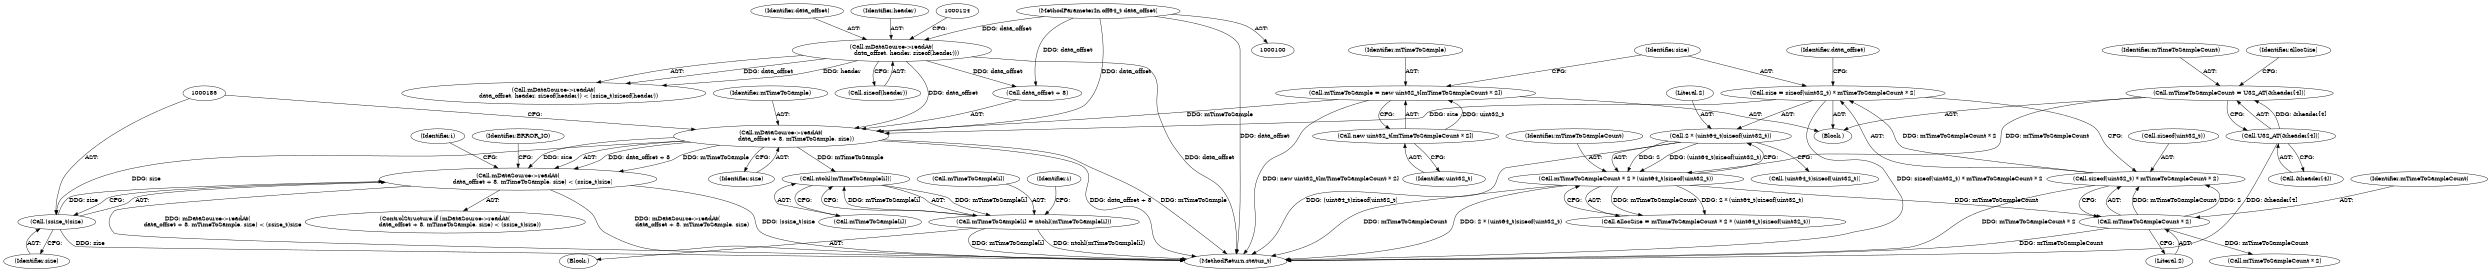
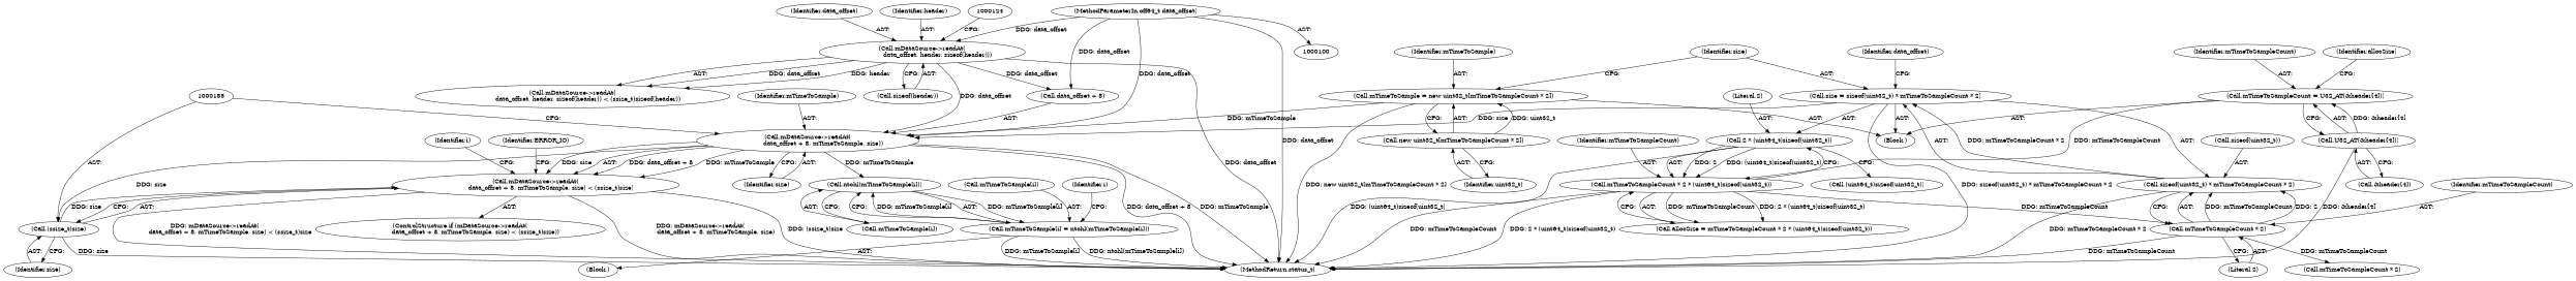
  digraph {
    n1 [label="(Call,mDataSource->readAt(\n                data_offset + 8, mTimeToSample, size))"]
    n2 [label="(Call,mDataSource->readAt(\n                data_offset + 8, mTimeToSample, size) < (ssize_t)size)"]
    n3 [label="(Call,(ssize_t)size)"]
    n4 [label="(Call,ntohl(mTimeToSample[i]))"]
    n5 [label="(MethodReturn,status_t)"]
    n6 [label="(Identifier,size)"]
    n7 [label="(ControlStructure,if (mDataSource->readAt(\n                data_offset + 8, mTimeToSample, size) < (ssize_t)size))"]
    n8 [label="(Identifier,size)"]
    n9 [label="(Call,mTimeToSample[i] = ntohl(mTimeToSample[i]))"]
    n10 [label="(Call,mTimeToSample[i])"]
    n11 [label="(Call,mDataSource->readAt(\n                data_offset, header, sizeof(header)))"]
    n12 [label="(Call,mDataSource->readAt(\n                data_offset, header, sizeof(header)) < (ssize_t)sizeof(header))"]
    n13 [label="(Call,data_offset + 8)"]
    n14 [label="(Call,sizeof(header))"]
    n15 [label="(MethodParameterIn,off64_t data_offset)"]
    1000100
    n17 [label="(Call,mTimeToSample = new uint32_t[mTimeToSampleCount * 2])"]
    n18 [label="(Call,new uint32_t[mTimeToSampleCount * 2])"]
    n19 [label="(Block,)"]
    n20 [label="(Identifier,uint32_t)"]
    n21 [label="(Call,size = sizeof(uint32_t) * mTimeToSampleCount * 2)"]
    n22 [label="(Call,sizeof(uint32_t) * mTimeToSampleCount * 2)"]
    n23 [label="(Call,2 * (uint64_t)sizeof(uint32_t))"]
    n24 [label="(Call,mTimeToSampleCount * 2)"]
    n25 [label="(Call,mTimeToSampleCount * 2)"]
    n26 [label="(Literal,2)"]
    n27 [label="(Call,mTimeToSampleCount * 2 * (uint64_t)sizeof(uint32_t))"]
    n28 [label="(Call,allocSize = mTimeToSampleCount * 2 * (uint64_t)sizeof(uint32_t))"]
    n29 [label="(Call,(uint64_t)sizeof(uint32_t))"]
    n30 [label="(Call,mTimeToSampleCount = U32_AT(&header[4]))"]
    n31 [label="(Call,U32_AT(&header[4]))"]
    n32 [label="(Call,&header[4])"]
    n33 [label="(Block,)"]
    n34 [label="(Call,mTimeToSample[i])"]
    n35 [label="(Identifier,data_offset)"]
    n36 [label="(Identifier,header)"]
    n37 [label="(Identifier,i)"]
    n38 [label="(Identifier,ERROR_IO)"]
    n39 [label="(Identifier,mTimeToSample)"]
    n40 [label="(Identifier,mTimeToSampleCount)"]
    n41 [label="(Identifier,mTimeToSampleCount)"]
    n42 [label="(Identifier,mTimeToSample)"]
    n43 [label="(Literal,2)"]
    n44 [label="(Identifier,mTimeToSampleCount)"]
    n45 [label="(Identifier,allocSize)"]
    n46 [label="(Identifier,data_offset)"]
    n47 [label="(Identifier,size)"]
    n48 [label="(Call,sizeof(uint32_t))"]
    n49 [label="(Identifier,i)"]
    1000185
    1000124
    n1 -> n2 [label="AST: "]
    n1 -> n2 [label="DDG: data_offset + 8"]
    n1 -> n2 [label="DDG: mTimeToSample"]
    n1 -> n2 [label="DDG: size"]
    n1 -> n3 [label="DDG: size"]
    n1 -> n4 [label="DDG: mTimeToSample"]
    n1 -> n5 [label="DDG: data_offset + 8"]
    n1 -> n5 [label="DDG: mTimeToSample"]
    n1 -> n6 [label="CFG: "]
    n2 -> n3 [label="CFG: "]
    n2 -> n5 [label="DDG: mDataSource->readAt(\n                data_offset + 8, mTimeToSample, size)"]
    n2 -> n5 [label="DDG: (ssize_t)size"]
    n2 -> n5 [label="DDG: mDataSource->readAt(\n                data_offset + 8, mTimeToSample, size) < (ssize_t)size"]
    n2 -> n7 [label="AST: "]
    n3 -> n2 [label="AST: "]
    n3 -> n2 [label="DDG: size"]
    n3 -> n5 [label="DDG: size"]
    n3 -> n8 [label="CFG: "]
    n4 -> n9 [label="AST: "]
    n4 -> n9 [label="DDG: mTimeToSample[i]"]
    n4 -> n10 [label="CFG: "]
    n6 -> n1 [label="AST: "]
    n8 -> n3 [label="AST: "]
    n9 -> n4 [label="CFG: "]
    n9 -> n4 [label="DDG: mTimeToSample[i]"]
    n9 -> n5 [label="DDG: ntohl(mTimeToSample[i])"]
    n9 -> n5 [label="DDG: mTimeToSample[i]"]
    n9 -> n33 [label="AST: "]
    n10 -> n4 [label="AST: "]
    n11 -> n1 [label="DDG: data_offset"]
    n11 -> n5 [label="DDG: data_offset"]
    n11 -> n12 [label="AST: "]
    n11 -> n12 [label="DDG: data_offset"]
    n11 -> n12 [label="DDG: header"]
    n11 -> n13 [label="DDG: data_offset"]
    n11 -> n14 [label="CFG: "]
    n13 -> n1 [label="AST: "]
    n14 -> n11 [label="AST: "]
    n15 -> n1 [label="DDG: data_offset"]
    n15 -> n5 [label="DDG: data_offset"]
    n15 -> n11 [label="DDG: data_offset"]
    n15 -> n13 [label="DDG: data_offset"]
    n15 -> 1000100 [label="AST: "]
    n17 -> n1 [label="DDG: mTimeToSample"]
    n17 -> n5 [label="DDG: new uint32_t[mTimeToSampleCount * 2]"]
    n17 -> n18 [label="CFG: "]
    n17 -> n19 [label="AST: "]
    n18 -> n17 [label="AST: "]
    n18 -> n17 [label="DDG: uint32_t"]
    n18 -> n20 [label="CFG: "]
    n20 -> n18 [label="AST: "]
    n21 -> n1 [label="DDG: size"]
    n21 -> n5 [label="DDG: sizeof(uint32_t) * mTimeToSampleCount * 2"]
    n21 -> n19 [label="AST: "]
-   n21 -> n22 [label="CFG: "]
+   n21 -> n22 [label="AST: "]
    n21 -> n23 [label="AST: "]
    n22 -> n5 [label="DDG: mTimeToSampleCount * 2"]
    n22 -> n21 [label="AST: "]
    n22 -> n21 [label="DDG: mTimeToSampleCount * 2"]
    n22 -> n24 [label="CFG: "]
    n23 -> n5 [label="DDG: (uint64_t)sizeof(uint32_t)"]
    n23 -> n27 [label="AST: "]
    n23 -> n27 [label="DDG: 2"]
    n23 -> n27 [label="DDG: (uint64_t)sizeof(uint32_t)"]
    n23 -> n29 [label="CFG: "]
    n24 -> n5 [label="DDG: mTimeToSampleCount"]
    n24 -> n22 [label="AST: "]
    n24 -> n22 [label="DDG: mTimeToSampleCount"]
    n24 -> n22 [label="DDG: 2"]
    n24 -> n25 [label="DDG: mTimeToSampleCount"]
    n24 -> n26 [label="CFG: "]
    n26 -> n24 [label="AST: "]
    n27 -> n5 [label="DDG: mTimeToSampleCount"]
    n27 -> n5 [label="DDG: 2 * (uint64_t)sizeof(uint32_t)"]
    n27 -> n23 [label="CFG: "]
    n27 -> n24 [label="DDG: mTimeToSampleCount"]
    n27 -> n28 [label="AST: "]
    n27 -> n28 [label="DDG: mTimeToSampleCount"]
    n27 -> n28 [label="DDG: 2 * (uint64_t)sizeof(uint32_t)"]
    n28 -> n27 [label="CFG: "]
    n30 -> n19 [label="AST: "]
    n30 -> n27 [label="DDG: mTimeToSampleCount"]
    n30 -> n31 [label="CFG: "]
    n31 -> n5 [label="DDG: &header[4]"]
    n31 -> n30 [label="AST: "]
    n31 -> n30 [label="DDG: &header[4]"]
    n31 -> n32 [label="CFG: "]
    n32 -> n31 [label="AST: "]
    n34 -> n9 [label="AST: "]
    n35 -> n11 [label="AST: "]
    n36 -> n11 [label="AST: "]
    n37 -> n2 [label="CFG: "]
    n38 -> n2 [label="CFG: "]
    n39 -> n1 [label="AST: "]
    n40 -> n30 [label="AST: "]
    n41 -> n27 [label="AST: "]
    n42 -> n17 [label="AST: "]
    n43 -> n23 [label="AST: "]
    n44 -> n24 [label="AST: "]
    n45 -> n30 [label="CFG: "]
    n46 -> n21 [label="CFG: "]
    n47 -> n17 [label="CFG: "]
    n47 -> n21 [label="AST: "]
    n48 -> n22 [label="AST: "]
    n49 -> n9 [label="CFG: "]
    1000185 -> n1 [label="CFG: "]
    1000185 -> n3 [label="AST: "]
    1000124 -> n11 [label="CFG: "]
  }
